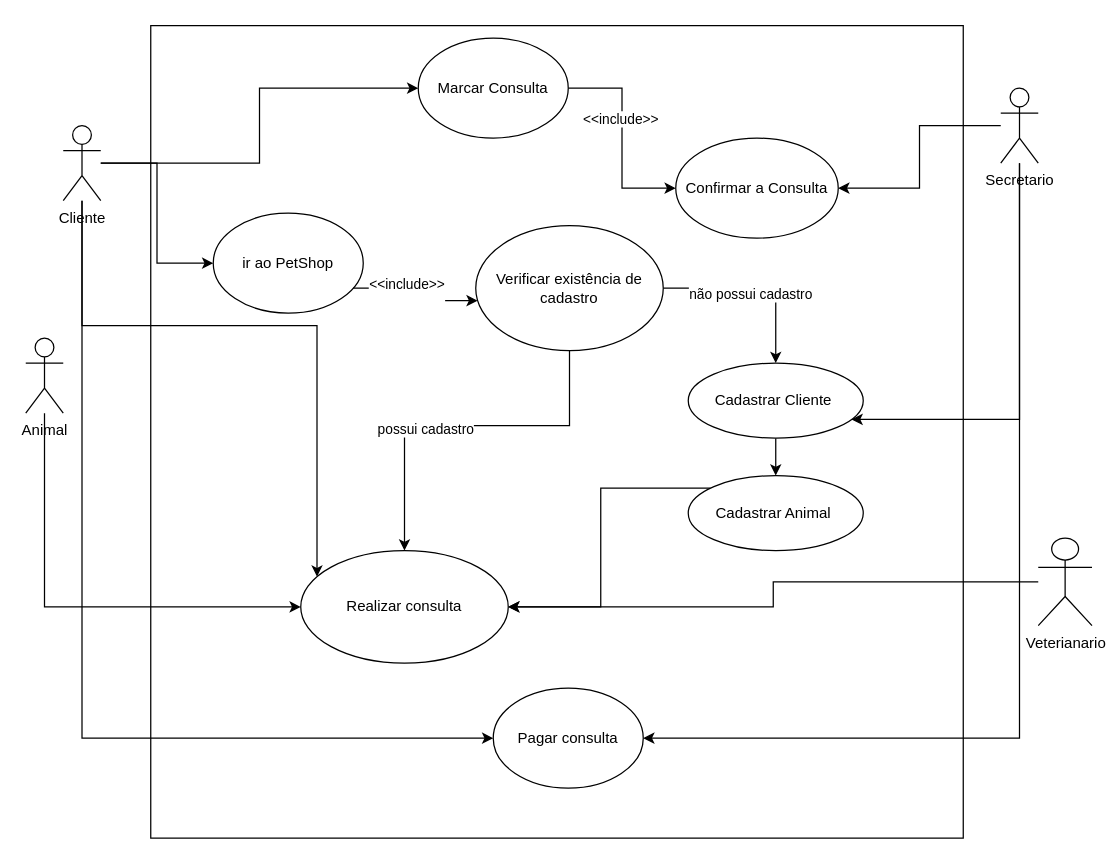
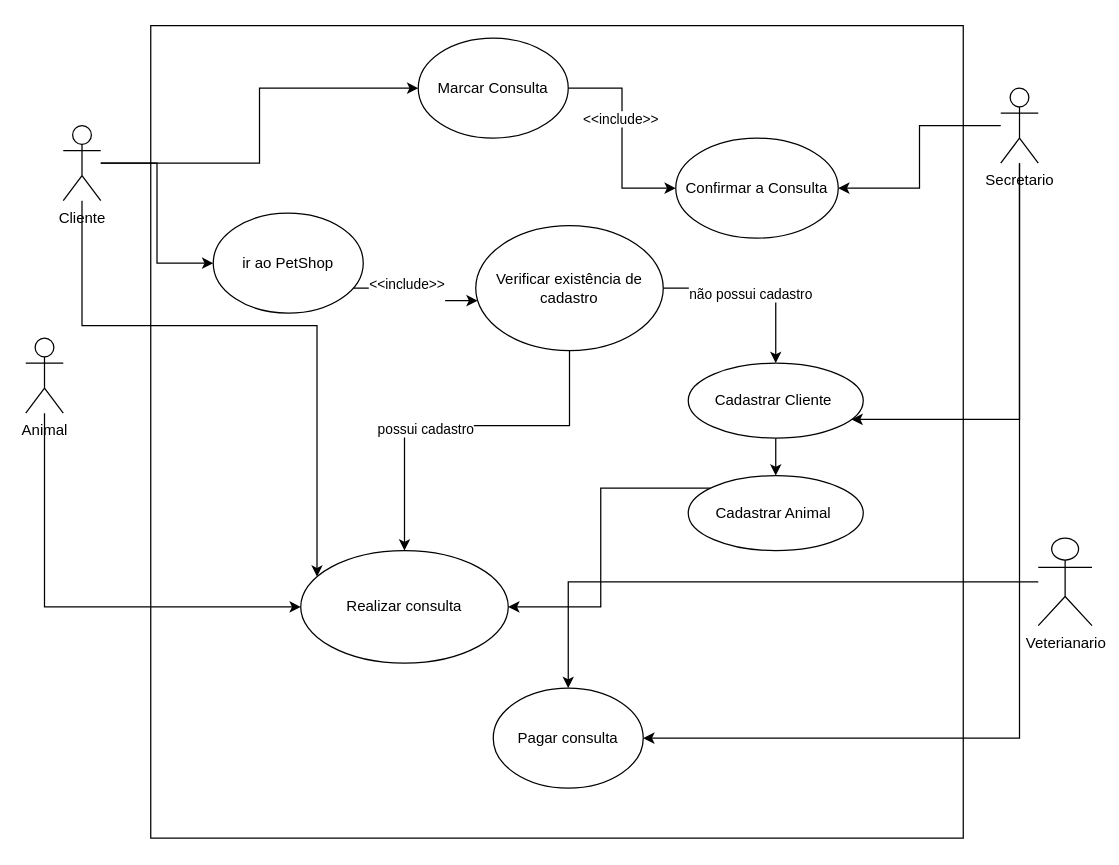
  <mxCell id="0" />
  <mxCell id="1" parent="0" />
  <mxCell id="2" value="Cliente" style="shape=umlActor;verticalLabelPosition=bottom;verticalAlign=top;html=1;outlineConnect=0;" vertex="1" parent="1"><mxGeometry x="50" y="100" width="30" height="60" as="geometry" /></mxCell>
  <mxCell id="3" value="" style="whiteSpace=wrap;html=1;aspect=fixed;" vertex="1" parent="1"><mxGeometry x="120" y="20" width="650" height="650" as="geometry" /></mxCell>
  <mxCell id="4" style="edgeStyle=orthogonalEdgeStyle;rounded=0;orthogonalLoop=1;jettySize=auto;html=1;" edge="1" parent="1" source="6" target="12"><mxGeometry relative="1" as="geometry" /></mxCell>
  <mxCell id="5" value="&amp;lt;&amp;lt;include&amp;gt;&amp;gt;" style="edgeLabel;html=1;align=center;verticalAlign=middle;resizable=0;points=[];" vertex="1" connectable="0" parent="4"><mxGeometry x="-0.193" y="-2" relative="1" as="geometry"><mxPoint as="offset" /></mxGeometry></mxCell>
  <mxCell id="6" value="Marcar Consulta" style="ellipse;whiteSpace=wrap;html=1;" vertex="1" parent="1"><mxGeometry x="334" width="120" height="80" as="geometry" y="30" /></mxCell>
  <mxCell id="7" style="edgeStyle=orthogonalEdgeStyle;rounded=0;orthogonalLoop=1;jettySize=auto;html=1;entryX=0;entryY=0.5;entryDx=0;entryDy=0;" edge="1" parent="1" source="2" target="6"><mxGeometry relative="1" as="geometry"><Array as="points"><mxPoint x="207" y="130" /><mxPoint x="207" y="70" /></Array></mxGeometry></mxCell>
  <mxCell id="8" style="edgeStyle=orthogonalEdgeStyle;rounded=0;orthogonalLoop=1;jettySize=auto;html=1;" edge="1" parent="1" source="11" target="12"><mxGeometry relative="1" as="geometry" /></mxCell>
  <mxCell id="9" style="edgeStyle=orthogonalEdgeStyle;rounded=0;orthogonalLoop=1;jettySize=auto;html=1;" edge="1" parent="1" source="11" target="23"><mxGeometry relative="1" as="geometry"><Array as="points"><mxPoint x="815" y="335" /></Array></mxGeometry></mxCell>
  <mxCell id="10" style="edgeStyle=orthogonalEdgeStyle;rounded=0;orthogonalLoop=1;jettySize=auto;html=1;" edge="1" parent="1" source="11" target="31"><mxGeometry relative="1" as="geometry"><Array as="points"><mxPoint x="815" y="590" /></Array></mxGeometry></mxCell>
  <mxCell id="11" value="Secretario" style="shape=umlActor;verticalLabelPosition=bottom;verticalAlign=top;html=1;outlineConnect=0;" vertex="1" parent="1"><mxGeometry x="800" y="70" width="30" height="60" as="geometry" /></mxCell>
  <mxCell id="12" value="Confirmar a Consulta" style="ellipse;whiteSpace=wrap;html=1;" vertex="1" parent="1"><mxGeometry x="540" y="110" width="130" height="80" as="geometry" /></mxCell>
  <mxCell id="13" value="ir ao PetShop" style="ellipse;whiteSpace=wrap;html=1;" vertex="1" parent="1"><mxGeometry x="170" y="170" width="120" height="80" as="geometry" /></mxCell>
  <mxCell id="14" style="edgeStyle=orthogonalEdgeStyle;rounded=0;orthogonalLoop=1;jettySize=auto;html=1;entryX=0;entryY=0.5;entryDx=0;entryDy=0;" edge="1" parent="1" source="2" target="13"><mxGeometry relative="1" as="geometry"><Array as="points"><mxPoint x="125" y="130" /><mxPoint x="125" y="210" /></Array></mxGeometry></mxCell>
  <mxCell id="15" style="edgeStyle=orthogonalEdgeStyle;rounded=0;orthogonalLoop=1;jettySize=auto;html=1;" edge="1" parent="1" source="19" target="21"><mxGeometry relative="1" as="geometry"><Array as="points"><mxPoint x="455" y="340" /></Array></mxGeometry></mxCell>
  <mxCell id="16" value="possui cadastro" style="edgeLabel;html=1;align=center;verticalAlign=middle;resizable=0;points=[];" vertex="1" connectable="0" parent="15"><mxGeometry x="0.079" y="2" relative="1" as="geometry"><mxPoint x="-18" as="offset" /></mxGeometry></mxCell>
  <mxCell id="17" style="edgeStyle=orthogonalEdgeStyle;rounded=0;orthogonalLoop=1;jettySize=auto;html=1;" edge="1" parent="1" source="19" target="23"><mxGeometry relative="1" as="geometry" /></mxCell>
  <mxCell id="18" value="não possui cadastro" style="edgeLabel;html=1;align=center;verticalAlign=middle;resizable=0;points=[];" vertex="1" connectable="0" parent="17"><mxGeometry x="-0.08" y="-4" relative="1" as="geometry"><mxPoint as="offset" /></mxGeometry></mxCell>
  <mxCell id="19" value="Verificar existência de cadastro" style="ellipse;whiteSpace=wrap;html=1;" vertex="1" parent="1"><mxGeometry x="380" y="180" width="150" height="100" as="geometry" /></mxCell>
  <mxCell id="20" value="&#10;&lt;span style=&quot;color: rgb(0, 0, 0); font-family: Helvetica; font-size: 11px; font-style: normal; font-variant-ligatures: normal; font-variant-caps: normal; font-weight: 400; letter-spacing: normal; orphans: 2; text-align: center; text-indent: 0px; text-transform: none; widows: 2; word-spacing: 0px; -webkit-text-stroke-width: 0px; background-color: rgb(255, 255, 255); text-decoration-thickness: initial; text-decoration-style: initial; text-decoration-color: initial; float: none; display: inline !important;&quot;&gt;&amp;lt;&amp;lt;include&amp;gt;&amp;gt;&lt;/span&gt;&#10;&#10;" style="edgeStyle=orthogonalEdgeStyle;rounded=0;orthogonalLoop=1;jettySize=auto;html=1;" edge="1" parent="1" source="13" target="19"><mxGeometry x="-0.136" relative="1" as="geometry"><Array as="points"><mxPoint x="325" y="230" /><mxPoint x="325" y="240" /></Array><mxPoint as="offset" /></mxGeometry></mxCell>
  <mxCell id="21" value="Realizar consulta" style="ellipse;whiteSpace=wrap;html=1;" vertex="1" parent="1"><mxGeometry x="240" y="440" width="166" height="90" as="geometry" /></mxCell>
  <mxCell id="22" style="edgeStyle=orthogonalEdgeStyle;rounded=0;orthogonalLoop=1;jettySize=auto;html=1;" edge="1" parent="1" source="23" target="25"><mxGeometry relative="1" as="geometry" /></mxCell>
  <mxCell id="23" value="Cadastrar Cliente&amp;nbsp;" style="ellipse;whiteSpace=wrap;html=1;" vertex="1" parent="1"><mxGeometry x="550" y="290" width="140" height="60" as="geometry" /></mxCell>
  <mxCell id="24" style="edgeStyle=orthogonalEdgeStyle;rounded=0;orthogonalLoop=1;jettySize=auto;html=1;entryX=1;entryY=0.5;entryDx=0;entryDy=0;" edge="1" parent="1" source="25" target="21"><mxGeometry relative="1" as="geometry"><Array as="points"><mxPoint x="480" y="390" /><mxPoint x="480" y="485" /></Array></mxGeometry></mxCell>
  <mxCell id="25" value="Cadastrar Animal&amp;nbsp;" style="ellipse;whiteSpace=wrap;html=1;" vertex="1" parent="1"><mxGeometry x="550" y="380" width="140" height="60" as="geometry" /></mxCell>
  <mxCell id="26" style="edgeStyle=orthogonalEdgeStyle;rounded=0;orthogonalLoop=1;jettySize=auto;html=1;" edge="1" parent="1" source="27" target="21"><mxGeometry relative="1" as="geometry"><Array as="points"><mxPoint x="35" y="485" /></Array></mxGeometry></mxCell>
  <mxCell id="27" value="Animal" style="shape=umlActor;verticalLabelPosition=bottom;verticalAlign=top;html=1;outlineConnect=0;" vertex="1" parent="1"><mxGeometry x="20" y="270" width="30" height="60" as="geometry" /></mxCell>
  <mxCell id="28" style="edgeStyle=orthogonalEdgeStyle;rounded=0;orthogonalLoop=1;jettySize=auto;html=1;" edge="1" parent="1" source="2" target="21"><mxGeometry relative="1" as="geometry"><Array as="points"><mxPoint x="65" y="260" /><mxPoint x="253" y="260" /></Array></mxGeometry></mxCell>
- <mxCell id="29" style="edgeStyle=orthogonalEdgeStyle;rounded=0;orthogonalLoop=1;jettySize=auto;html=1;" edge="1" parent="1" source="30" target="21"><mxGeometry relative="1" as="geometry" /></mxCell>
+ <mxCell id="29" style="edgeStyle=orthogonalEdgeStyle;rounded=0;orthogonalLoop=1;jettySize=auto;html=1;" edge="1" parent="1" source="30" target="31"><mxGeometry relative="1" as="geometry" /></mxCell>
  <mxCell id="30" value="Veterianario" style="shape=umlActor;verticalLabelPosition=bottom;verticalAlign=top;html=1;outlineConnect=0;" vertex="1" parent="1"><mxGeometry x="830" y="430" width="43" height="70" as="geometry" /></mxCell>
  <mxCell id="31" value="Pagar consulta" style="ellipse;whiteSpace=wrap;html=1;" vertex="1" parent="1"><mxGeometry x="394" y="550" width="120" height="80" as="geometry" /></mxCell>
- <mxCell id="32" style="edgeStyle=orthogonalEdgeStyle;rounded=0;orthogonalLoop=1;jettySize=auto;html=1;" edge="1" parent="1" source="2" target="31"><mxGeometry relative="1" as="geometry"><Array as="points"><mxPoint x="65" y="590" /></Array></mxGeometry></mxCell>
